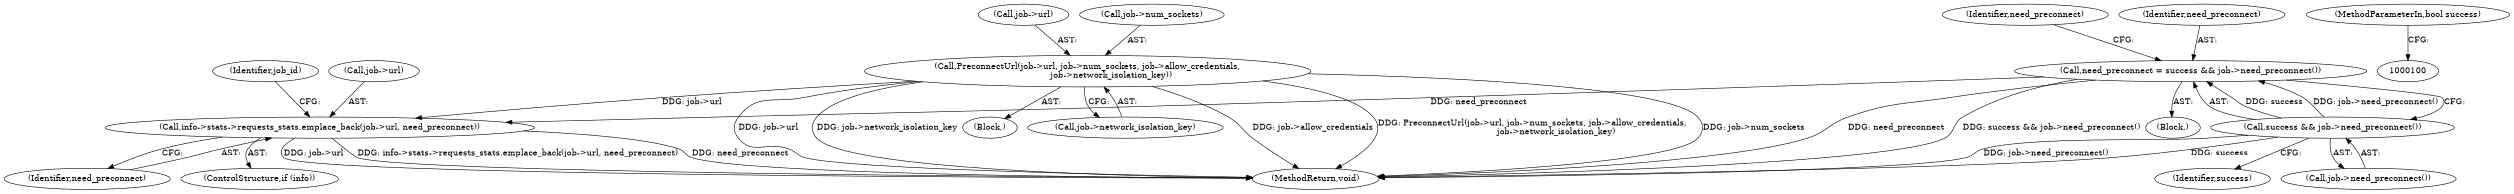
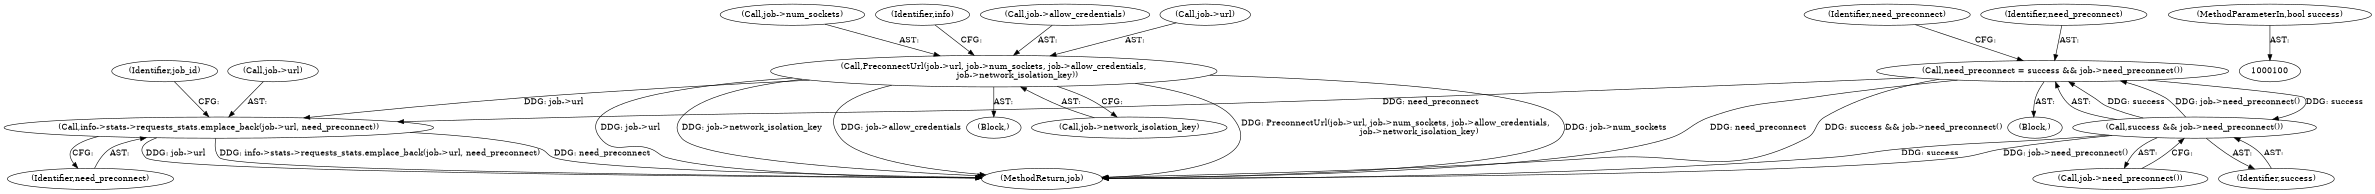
  digraph {
    n1 [label="(Call,info->stats->requests_stats.emplace_back(job->url, need_preconnect))"]
-   n2 [label="(MethodReturn,void)"]
+   n2 [label="(MethodReturn,job)"]
    n3 [label="(Identifier,need_preconnect)"]
-   n4 [label="(ControlStructure,if (info))"]
    n5 [label="(Call,PreconnectUrl(job->url, job->num_sockets, job->allow_credentials,\n                  job->network_isolation_key))"]
    n6 [label="(Block,)"]
    n7 [label="(Call,job->network_isolation_key)"]
    n8 [label="(Call,need_preconnect = success && job->need_preconnect())"]
    n9 [label="(Call,success && job->need_preconnect())"]
    n10 [label="(Block,)"]
    n11 [label="(Identifier,success)"]
    n12 [label="(Call,job->need_preconnect())"]
    n13 [label="(MethodParameterIn,bool success)"]
    1000100
    n15 [label="(Call,job->url)"]
+   n16 [label="(Call,job->allow_credentials)"]
    n17 [label="(Identifier,need_preconnect)"]
    n18 [label="(Call,job->url)"]
    n19 [label="(Call,job->num_sockets)"]
+   n20 [label="(Identifier,info)"]
    n21 [label="(Identifier,job_id)"]
    n22 [label="(Identifier,need_preconnect)"]
    n1 -> n2 [label="DDG: job->url"]
    n1 -> n2 [label="DDG: info->stats->requests_stats.emplace_back(job->url, need_preconnect)"]
    n1 -> n2 [label="DDG: need_preconnect"]
    n1 -> n3 [label="CFG: "]
-   n1 -> n4 [label="AST: "]
    n3 -> n1 [label="AST: "]
    n5 -> n1 [label="DDG: job->url"]
    n5 -> n2 [label="DDG: job->num_sockets"]
    n5 -> n2 [label="DDG: job->url"]
    n5 -> n2 [label="DDG: job->network_isolation_key"]
    n5 -> n2 [label="DDG: job->allow_credentials"]
    n5 -> n2 [label="DDG: PreconnectUrl(job->url, job->num_sockets, job->allow_credentials,\n                  job->network_isolation_key)"]
    n5 -> n6 [label="AST: "]
    n5 -> n7 [label="CFG: "]
    n7 -> n5 [label="AST: "]
    n8 -> n1 [label="DDG: need_preconnect"]
    n8 -> n2 [label="DDG: need_preconnect"]
    n8 -> n2 [label="DDG: success && job->need_preconnect()"]
-   n8 -> n9 [label="CFG: "]
+   n8 -> n9 [label="DDG: success"]
    n8 -> n10 [label="AST: "]
    n9 -> n2 [label="DDG: success"]
    n9 -> n2 [label="DDG: job->need_preconnect()"]
    n9 -> n8 [label="AST: "]
    n9 -> n8 [label="DDG: success"]
    n9 -> n8 [label="DDG: job->need_preconnect()"]
-   n9 -> n11 [label="CFG: "]
+   n9 -> n11 [label="AST: "]
    n9 -> n12 [label="AST: "]
-   n12 -> n9 [label="AST: "]
-   n13 -> 1000100 [label="CFG: "]
+   n11 -> n9 [label="AST: "]
+   n12 -> n9 [label="CFG: "]
+   n13 -> 1000100 [label="AST: "]
    n15 -> n1 [label="AST: "]
+   n16 -> n5 [label="AST: "]
    n17 -> n8 [label="CFG: "]
    n18 -> n5 [label="AST: "]
    n19 -> n5 [label="AST: "]
+   n20 -> n5 [label="CFG: "]
    n21 -> n1 [label="CFG: "]
    n22 -> n8 [label="AST: "]
  }
